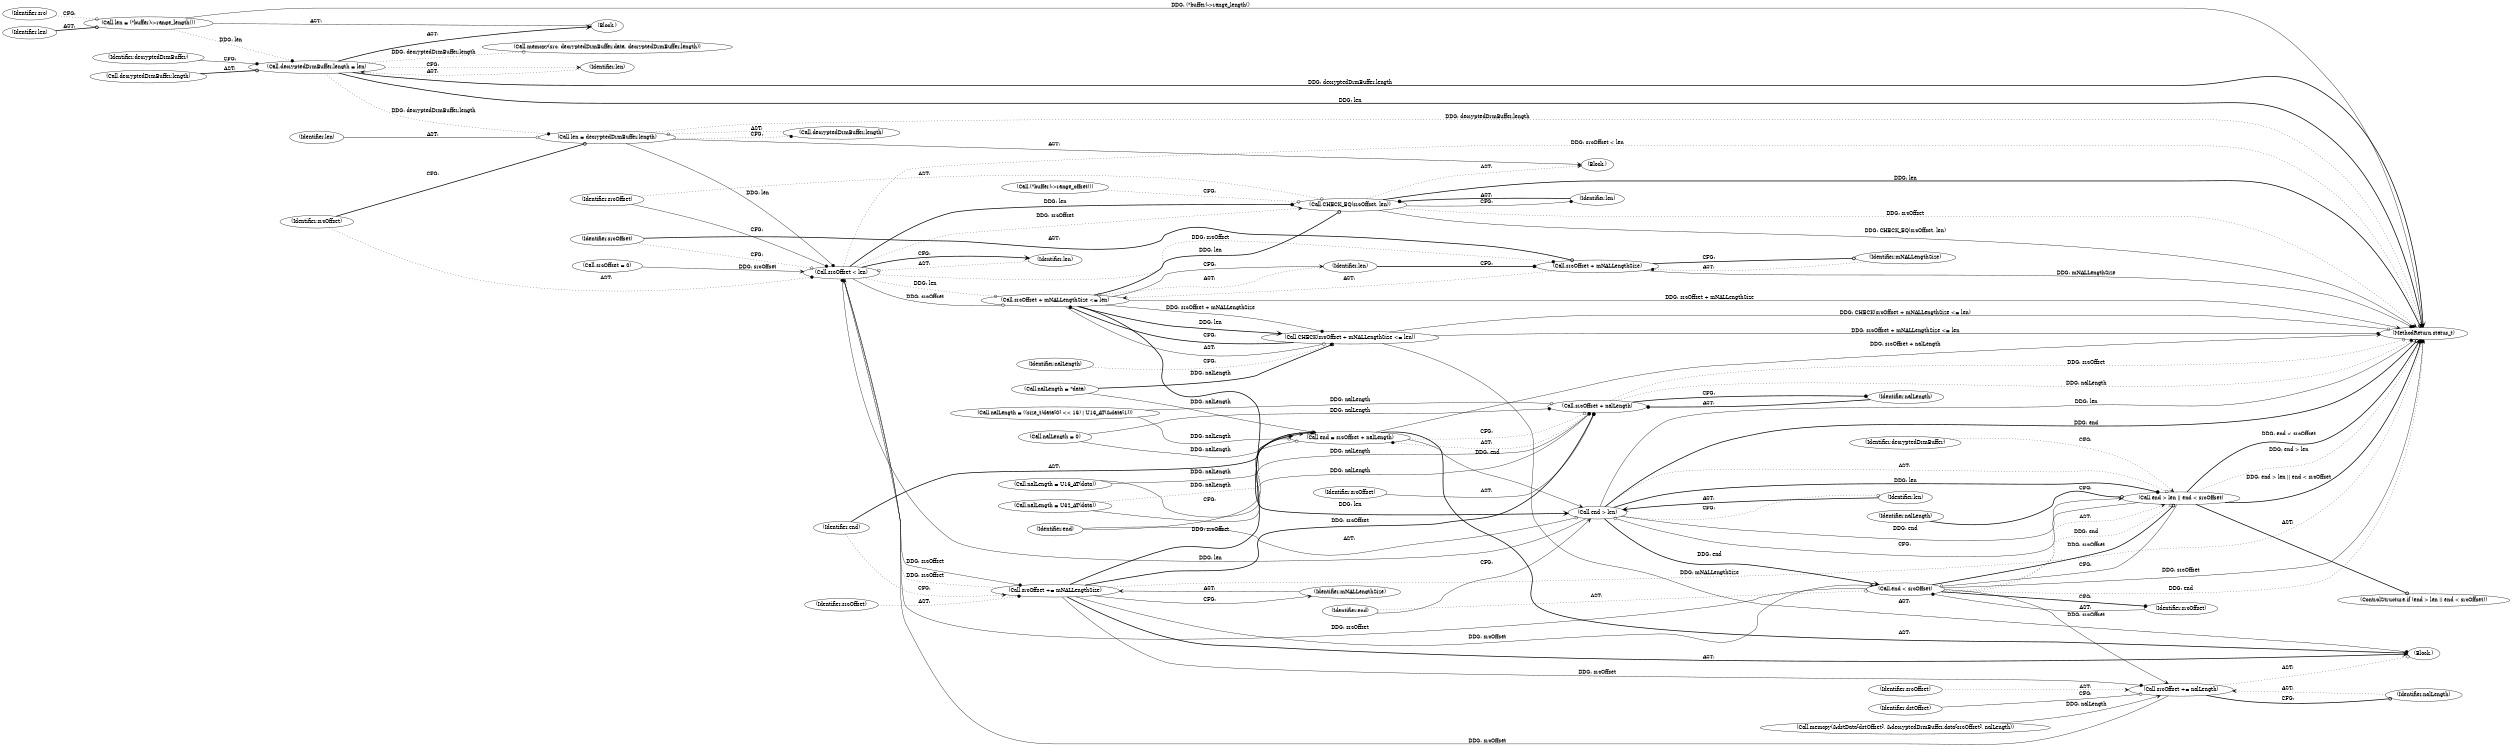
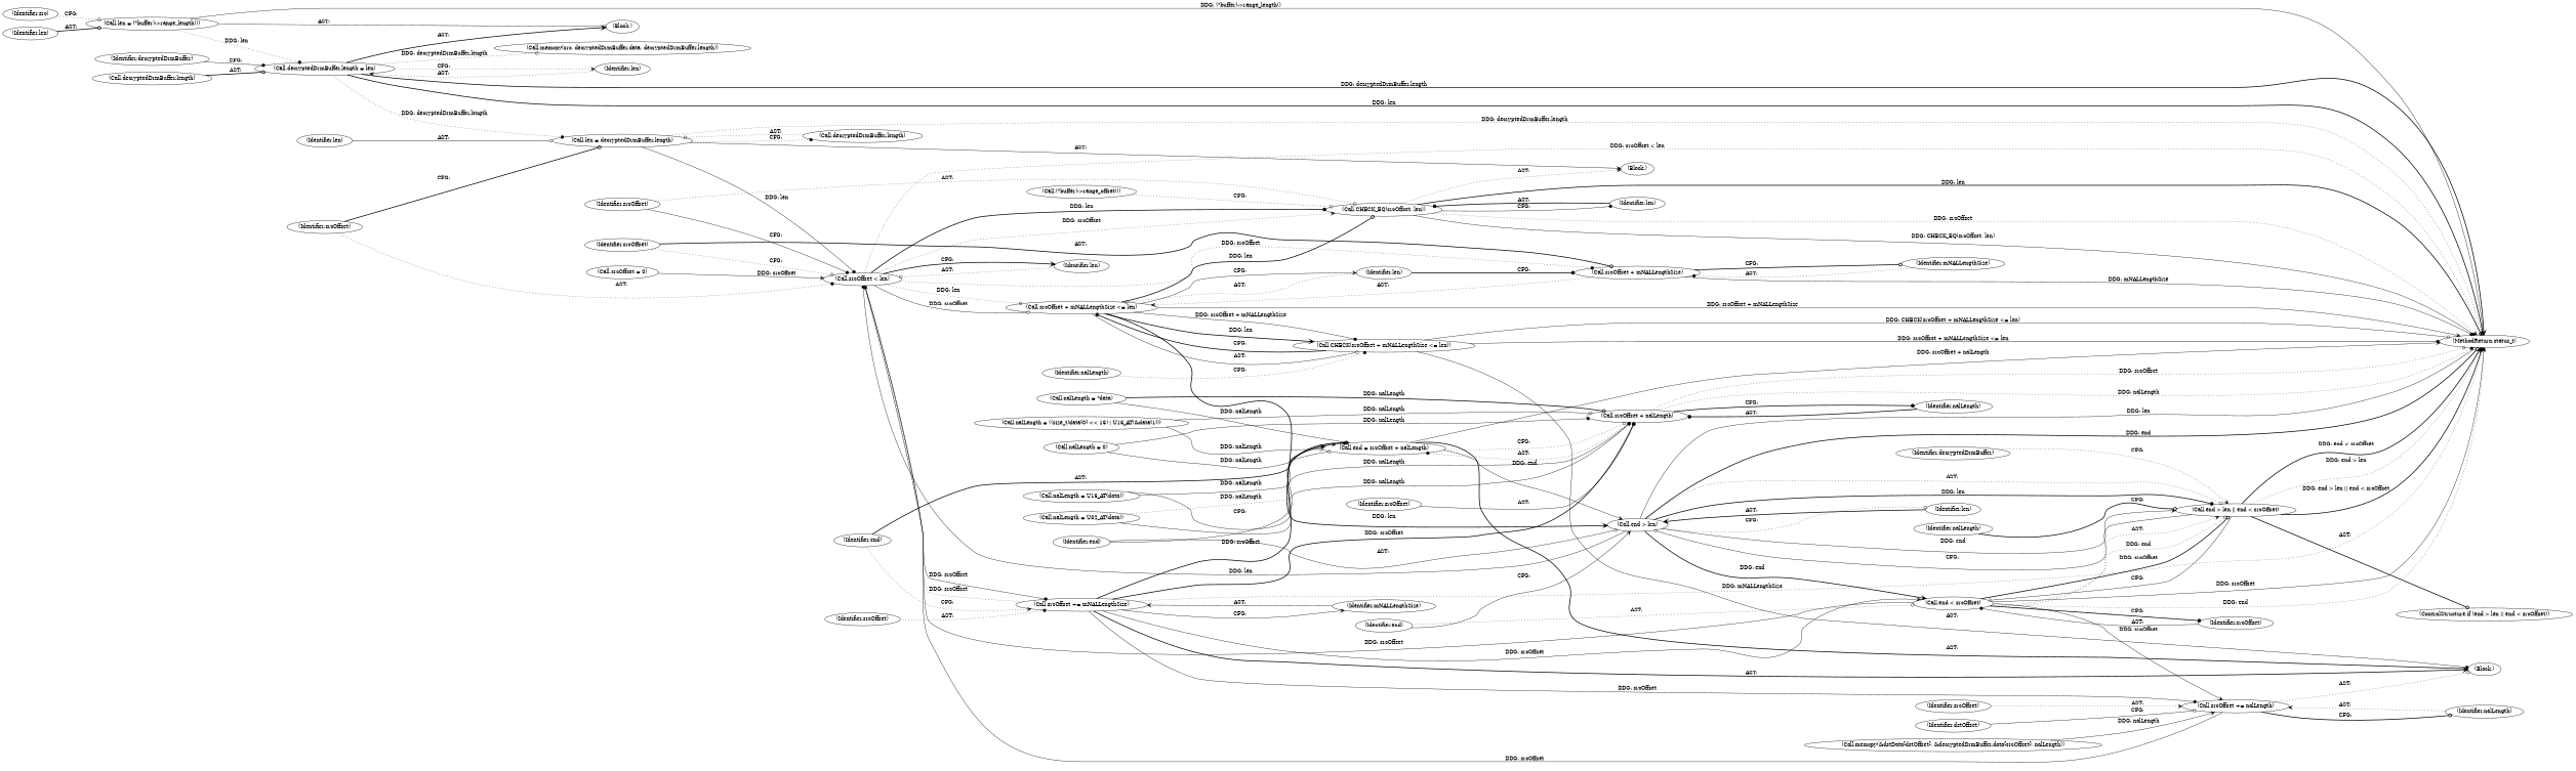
  digraph {
    rankdir=LR
    edge [arrowhead=odot style=solid]
    n1 [label="(Call,len = decryptedDrmBuffer.length)"]
    n2 [label="(Call,srcOffset < len)"]
    n3 [label="(Block,)"]
    n4 [label="(MethodReturn,status_t)"]
    n5 [label="(Call,decryptedDrmBuffer.length)"]
    n6 [label="(Call,srcOffset + mNALLengthSize <= len)"]
    n7 [label="(Call,CHECK_EQ(srcOffset, len))"]
    n8 [label="(Call,srcOffset + mNALLengthSize)"]
    n9 [label="(Call,srcOffset += mNALLengthSize)"]
    n10 [label="(Identifier,len)"]
    n11 [label="(Call,decryptedDrmBuffer.length = len)"]
    n12 [label="(Call,memcpy(src, decryptedDrmBuffer.data, decryptedDrmBuffer.length))"]
    n13 [label="(Block,)"]
    n14 [label="(Identifier,len)"]
    n15 [label="(Call,len = (*buffer)->range_length())"]
    n16 [label="(Call,CHECK(srcOffset + mNALLengthSize <= len))"]
    n17 [label="(Call,end > len)"]
    n18 [label="(Identifier,len)"]
    n19 [label="(Identifier,len)"]
    n20 [label="(Identifier,mNALLengthSize)"]
    n21 [label="(Block,)"]
    n22 [label="(Call,end < srcOffset)"]
    n23 [label="(Call,srcOffset += nalLength)"]
    n24 [label="(Call,end = srcOffset + nalLength)"]
    n25 [label="(Call,srcOffset + nalLength)"]
    n26 [label="(Identifier,mNALLengthSize)"]
    n27 [label="(Call,end > len || end < srcOffset)"]
    n28 [label="(Identifier,len)"]
    n29 [label="(ControlStructure,if (end > len || end < srcOffset))"]
    n30 [label="(Identifier,srcOffset)"]
    n31 [label="(Identifier,nalLength)"]
    n32 [label="(Identifier,nalLength)"]
    n33 [label="(Identifier,srcOffset)"]
    n34 [label="(Identifier,dstOffset)"]
    n35 [label="(Call,memcpy(&dstData[dstOffset], &decryptedDrmBuffer.data[srcOffset], nalLength))"]
    n36 [label="(Identifier,end)"]
    n37 [label="(Identifier,len)"]
    n38 [label="(Identifier,src)"]
    n39 [label="(Identifier,srcOffset)"]
    n40 [label="(Identifier,nalLength)"]
    n41 [label="(Call,srcOffset = 0)"]
    n42 [label="(Call,(*buffer)->range_offset())"]
    n43 [label="(Identifier,decryptedDrmBuffer)"]
    n44 [label="(Call,nalLength = U16_AT(data))"]
    n45 [label="(Call,nalLength = *data)"]
    n46 [label="(Call,decryptedDrmBuffer.length)"]
    n47 [label="(Identifier,srcOffset)"]
    n48 [label="(Call,nalLength = ((size_t)data[0] << 16) | U16_AT(&data[1]))"]
    n49 [label="(Identifier,nalLength)"]
    n50 [label="(Call,nalLength = U32_AT(data))"]
    n51 [label="(Identifier,len)"]
    n52 [label="(Identifier,end)"]
    n53 [label="(Identifier,srcOffset)"]
    n54 [label="(Identifier,decryptedDrmBuffer)"]
    n55 [label="(Identifier,srcOffset)"]
    n56 [label="(Call,nalLength = 0)"]
    n57 [label="(Identifier,end)"]
    n58 [label="(Identifier,srcOffset)"]
    n1 -> n2 [arrowhead=dot label="DDG: len"]
    n1 -> n3 [arrowhead=vee label="AST: "]
    n1 -> n4 [arrowhead=dot label="DDG: decryptedDrmBuffer.length" style=dotted]
    n1 -> n5 [arrowhead=dot label="CFG: " style=dotted]
    n2 -> n4 [label="DDG: srcOffset < len" style=dotted]
    n2 -> n6 [label="DDG: srcOffset"]
    n2 -> n6 [label="DDG: len" style=dotted]
    n2 -> n7 [arrowhead=vee label="DDG: srcOffset" style=dotted]
    n2 -> n7 [arrowhead=dot label="DDG: len" style=bold]
    n2 -> n8 [arrowhead=dot label="DDG: srcOffset" style=dotted]
    n2 -> n9 [arrowhead=dot label="DDG: srcOffset"]
    n2 -> n10 [arrowhead=vee label="CFG: " style=bold]
    n5 -> n1 [label="AST: " style=dotted]
    n6 -> n4 [arrowhead=vee label="DDG: srcOffset + mNALLengthSize"]
    n6 -> n7 [label="DDG: len" style=bold]
    n6 -> n16 [label="AST: "]
    n6 -> n16 [arrowhead=dot label="DDG: srcOffset + mNALLengthSize"]
    n6 -> n16 [arrowhead=vee label="DDG: len" style=bold]
    n6 -> n17 [arrowhead=vee label="DDG: len" style=bold]
    n6 -> n18 [arrowhead=vee label="CFG: "]
    n7 -> n3 [arrowhead=vee label="AST: " style=dotted]
    n7 -> n4 [arrowhead=dot label="DDG: CHECK_EQ(srcOffset, len)"]
    n7 -> n4 [label="DDG: len" style=bold]
    n7 -> n4 [arrowhead=vee label="DDG: srcOffset" style=dotted]
    n7 -> n19 [arrowhead=dot label="CFG: "]
    n8 -> n4 [arrowhead=dot label="DDG: mNALLengthSize"]
    n8 -> n6 [arrowhead=vee label="AST: " style=dotted]
    n8 -> n20 [label="CFG: " style=bold]
    n9 -> n2 [label="DDG: srcOffset" style=dotted]
    n9 -> n4 [arrowhead=dot label="DDG: mNALLengthSize" style=dotted]
    n9 -> n21 [arrowhead=vee label="AST: " style=bold]
    n9 -> n22 [arrowhead=vee label="DDG: srcOffset"]
    n9 -> n23 [arrowhead=dot label="DDG: srcOffset"]
    n9 -> n24 [label="DDG: srcOffset" style=bold]
    n9 -> n25 [arrowhead=dot label="DDG: srcOffset" style=bold]
    n9 -> n26 [arrowhead=vee label="CFG: "]
    n10 -> n2 [label="AST: " style=dotted]
    n11 -> n1 [arrowhead=dot label="DDG: decryptedDrmBuffer.length" style=dotted]
    n11 -> n4 [arrowhead=vee label="DDG: decryptedDrmBuffer.length" style=bold]
    n11 -> n4 [label="DDG: len" style=bold]
    n11 -> n12 [label="DDG: decryptedDrmBuffer.length" style=dotted]
    n11 -> n13 [arrowhead=vee label="AST: " style=bold]
    n11 -> n14 [arrowhead=vee label="CFG: " style=dotted]
    n14 -> n11 [arrowhead=vee label="AST: " style=dotted]
    n15 -> n4 [label="DDG: (*buffer)->range_length()"]
    n15 -> n11 [arrowhead=dot label="DDG: len" style=dotted]
    n15 -> n13 [label="AST: "]
    n16 -> n4 [label="DDG: CHECK(srcOffset + mNALLengthSize <= len)"]
    n16 -> n4 [arrowhead=dot label="DDG: srcOffset + mNALLengthSize <= len"]
    n16 -> n6 [arrowhead=dot label="CFG: " style=bold]
    n16 -> n21 [arrowhead=dot label="AST: "]
    n17 -> n2 [arrowhead=dot label="DDG: len"]
    n17 -> n4 [label="DDG: len"]
    n17 -> n4 [label="DDG: end" style=bold]
    n17 -> n22 [arrowhead=vee label="DDG: end" style=bold]
    n17 -> n27 [label="AST: " style=dotted]
    n17 -> n27 [arrowhead=vee label="DDG: end"]
    n17 -> n27 [arrowhead=dot label="DDG: len" style=bold]
    n17 -> n28 [label="CFG: " style=dotted]
    n18 -> n6 [label="AST: " style=dotted]
    n18 -> n8 [arrowhead=dot label="CFG: " style=bold]
    n19 -> n7 [arrowhead=dot label="AST: " style=bold]
    n20 -> n8 [arrowhead=dot label="AST: " style=dotted]
    n22 -> n2 [label="DDG: srcOffset"]
    n22 -> n4 [arrowhead=vee label="DDG: end" style=dotted]
    n22 -> n4 [arrowhead=dot label="DDG: srcOffset"]
    n22 -> n23 [arrowhead=vee label="DDG: srcOffset"]
    n22 -> n27 [arrowhead=vee label="AST: " style=dotted]
    n22 -> n27 [label="DDG: end" style=dotted]
    n22 -> n27 [label="DDG: srcOffset" style=bold]
    n22 -> n30 [arrowhead=dot label="CFG: " style=bold]
    n23 -> n2 [arrowhead=vee label="DDG: srcOffset"]
    n23 -> n21 [label="AST: " style=dotted]
    n23 -> n31 [label="CFG: " style=bold]
    n24 -> n4 [arrowhead=vee label="DDG: srcOffset + nalLength"]
    n24 -> n17 [arrowhead=vee label="DDG: end"]
    n24 -> n21 [label="AST: " style=bold]
    n24 -> n25 [label="CFG: " style=dotted]
    n25 -> n4 [arrowhead=dot label="DDG: nalLength" style=dotted]
    n25 -> n4 [label="DDG: srcOffset" style=dotted]
    n25 -> n24 [arrowhead=dot label="AST: " style=dotted]
    n25 -> n32 [arrowhead=dot label="CFG: " style=bold]
    n26 -> n9 [arrowhead=vee label="AST: "]
    n27 -> n4 [label="DDG: end > len" style=dotted]
    n27 -> n4 [arrowhead=dot label="DDG: end > len || end < srcOffset" style=bold]
    n27 -> n4 [arrowhead=vee label="DDG: end < srcOffset" style=bold]
    n27 -> n17 [label="CFG: "]
    n27 -> n22 [label="CFG: "]
    n27 -> n29 [label="AST: " style=bold]
    n28 -> n17 [arrowhead=vee label="AST: " style=bold]
    n30 -> n22 [arrowhead=dot label="AST: "]
    n31 -> n23 [arrowhead=vee label="AST: " style=dotted]
    n32 -> n25 [arrowhead=dot label="AST: " style=bold]
    n33 -> n9 [arrowhead=dot label="AST: " style=dotted]
    n34 -> n23 [label="CFG: "]
    n35 -> n23 [arrowhead=vee label="DDG: nalLength"]
    n36 -> n17 [arrowhead=vee label="CFG: "]
    n36 -> n22 [label="AST: " style=dotted]
    n37 -> n1 [label="AST: "]
    n38 -> n15 [label="CFG: " style=dotted]
    n39 -> n1 [label="CFG: " style=bold]
    n39 -> n2 [arrowhead=dot label="AST: " style=dotted]
    n40 -> n27 [label="CFG: " style=bold]
    n41 -> n2 [arrowhead=vee label="DDG: srcOffset"]
    n42 -> n7 [label="CFG: " style=dotted]
    n43 -> n11 [arrowhead=dot label="CFG: "]
    n44 -> n24 [arrowhead=vee label="DDG: nalLength"]
    n44 -> n25 [arrowhead=dot label="DDG: nalLength"]
    n45 -> n24 [arrowhead=vee label="DDG: nalLength"]
-   n45 -> n16 [label="DDG: nalLength" style=bold]
+   n45 -> n25 [label="DDG: nalLength" style=bold]
    n46 -> n11 [label="AST: " style=bold]
    n47 -> n2 [label="CFG: " style=dotted]
    n47 -> n8 [label="AST: " style=bold]
    n48 -> n24 [label="DDG: nalLength"]
    n48 -> n25 [label="DDG: nalLength"]
    n49 -> n16 [arrowhead=dot label="CFG: " style=dotted]
    n50 -> n24 [label="DDG: nalLength" style=dotted]
    n50 -> n25 [arrowhead=dot label="DDG: nalLength"]
    n51 -> n15 [label="AST: " style=bold]
    n52 -> n9 [arrowhead=vee label="CFG: " style=dotted]
    n52 -> n24 [arrowhead=vee label="AST: " style=bold]
    n53 -> n25 [arrowhead=dot label="AST: "]
    n54 -> n27 [arrowhead=vee label="CFG: " style=dotted]
    n55 -> n2 [arrowhead=dot label="CFG: "]
    n55 -> n7 [label="AST: " style=dotted]
    n56 -> n24 [label="DDG: nalLength"]
    n56 -> n25 [arrowhead=dot label="DDG: nalLength"]
    n57 -> n17 [label="AST: "]
    n57 -> n24 [arrowhead=dot label="CFG: "]
    n58 -> n23 [arrowhead=vee label="AST: " style=dotted]
  }
